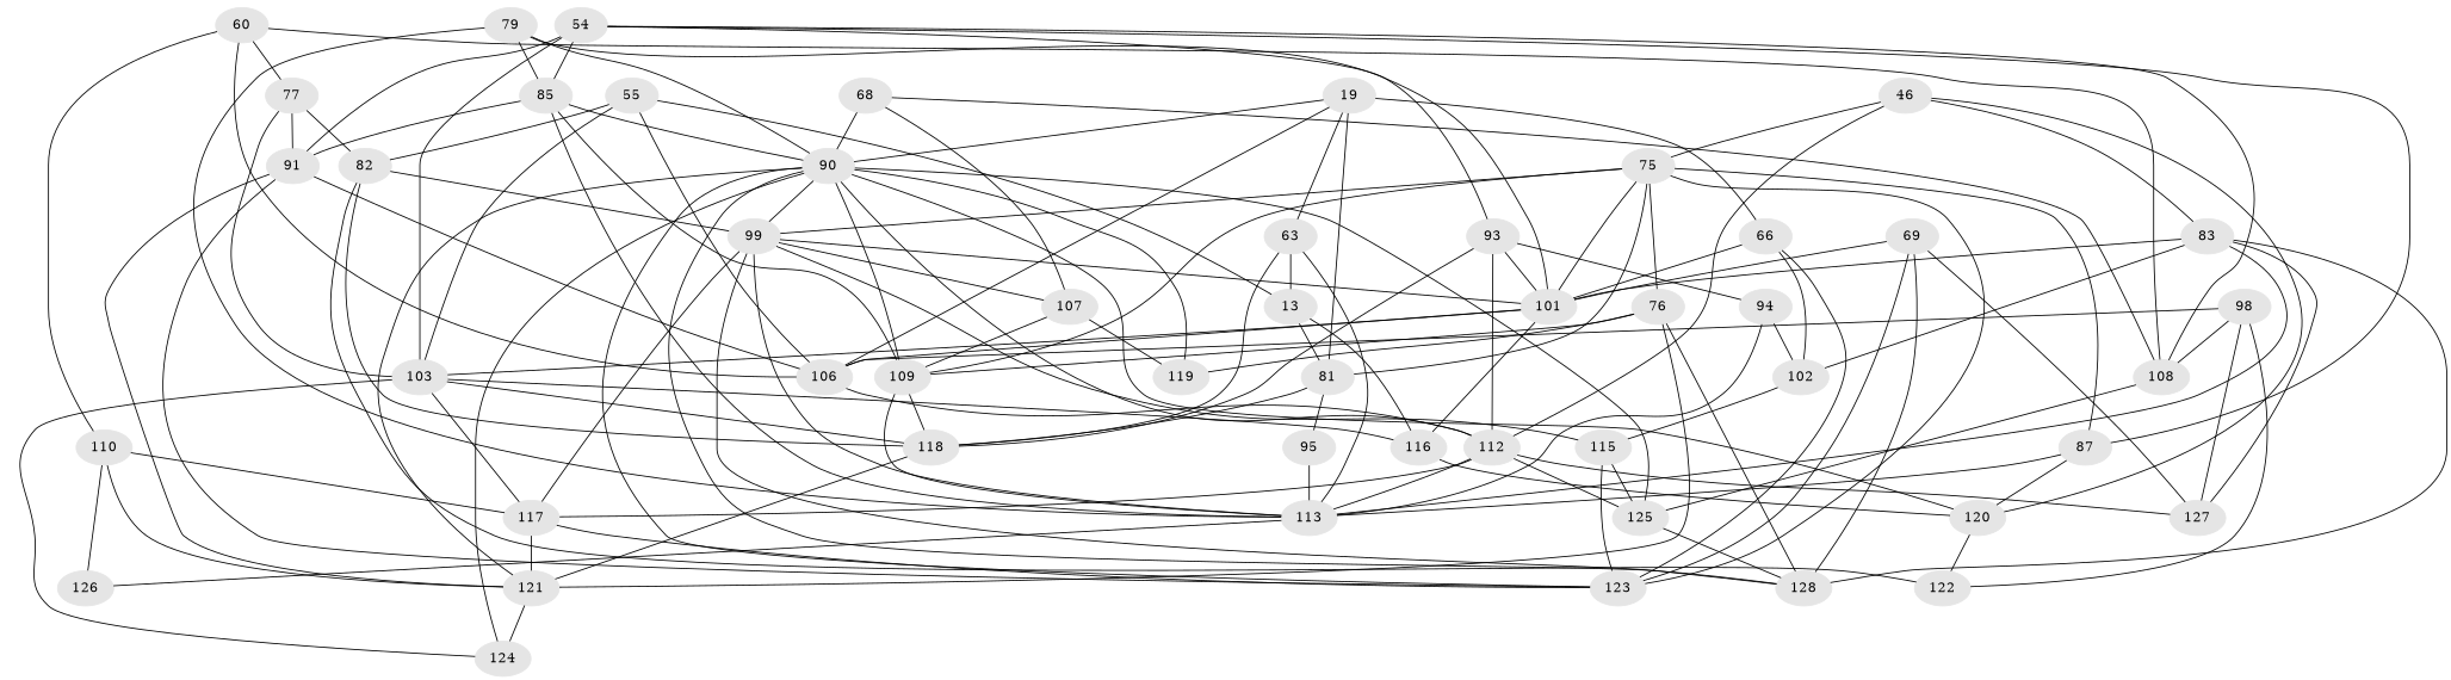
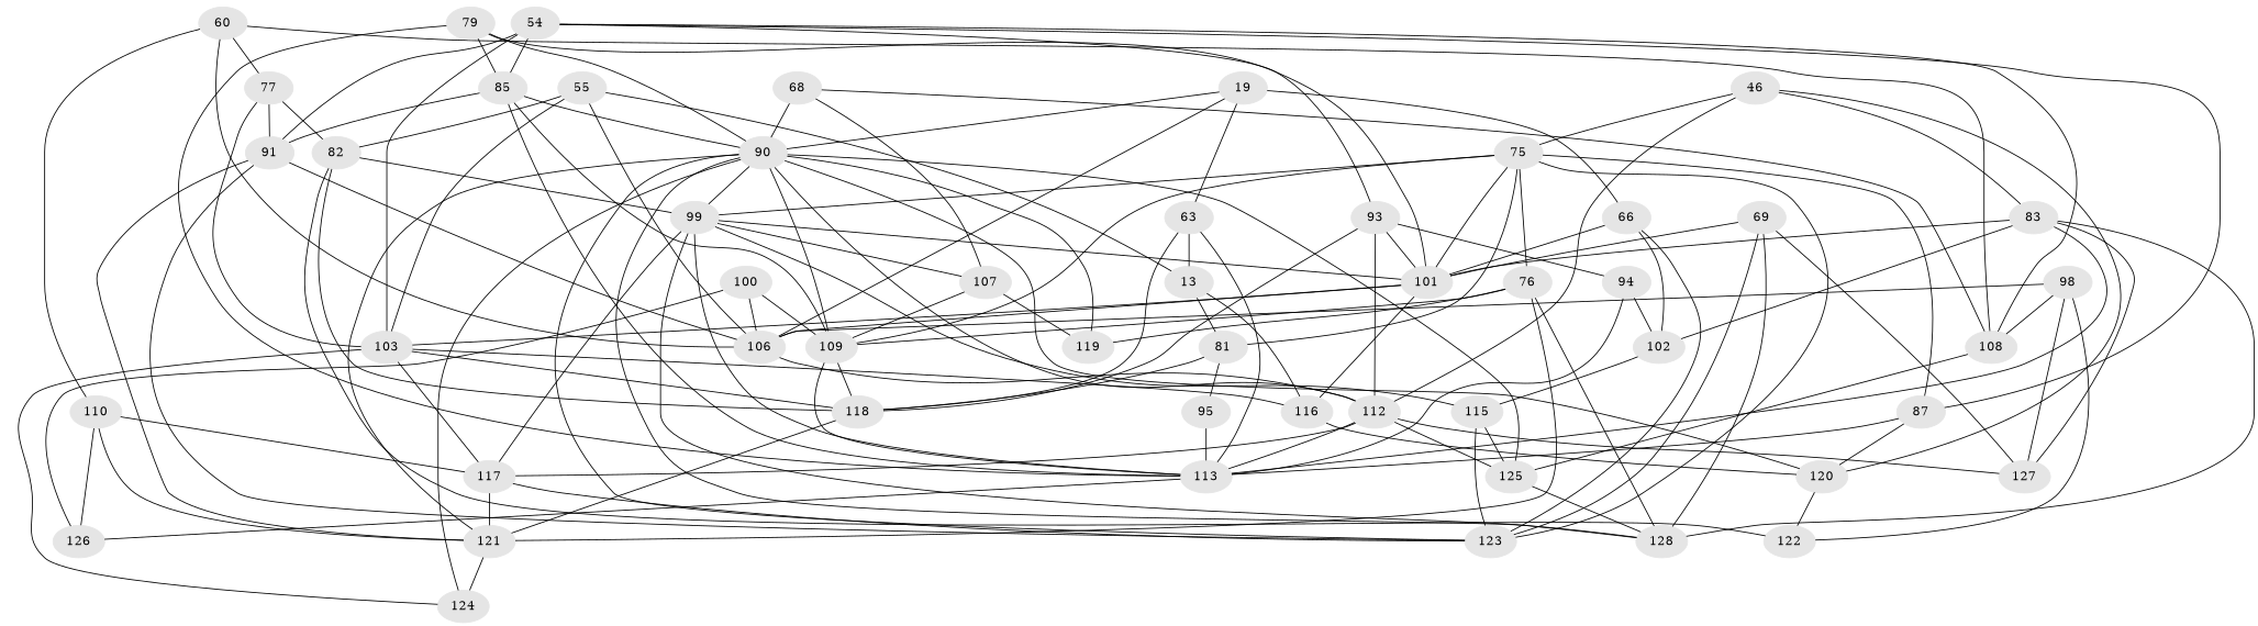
  graph {
    node [color=gray90 style=filled]
    19 [super="+9"]
    63 [super="+57"]
    66
    81 [super="+18"]
    90 [super="+44+59+71"]
    106 [super="+67"]
    n7 [label=13]
    113 [super="+104+96+84"]
    118 [super="+43+114"]
    101 [super="+74+92"]
    102
    123 [super="+35+37"]
    95
    112 [super="+2+25+32"]
    120 [super="+10"]
    128 [super="+111"]
    99 [super="+14+24"]
    109 [super="+105"]
    119
    121 [super="+48"]
    124 [super="+12"]
    125 [super="+65"]
    75 [super="+64"]
    87
    76 [super="+22"]
    46
    83 [super="+16"]
    127
    117 [super="+47"]
    122
    54 [super="+39"]
    85 [super="+52"]
    91 [super="+78"]
    93 [super="+31"]
    103 [super="+20+61+88"]
    108 [super="+34+41"]
    94
    116 [super="+33"]
    55
    82 [super="+15+53"]
    60
    77
    110 [super="+50"]
    126 [super="+97"]
    115
    68
    107 [super="+89"]
    69
    79
    98 [super="+72"]
+   100
    19 -- 63
    19 -- 66 [weight=2]
-   19 -- 81
    19 -- 90
    19 -- 106
    63 -- n7
    63 -- 113
    63 -- 118 [weight=3]
    66 -- 101
    66 -- 102
    66 -- 123
    81 -- 118
    81 -- 95 [weight=2]
    90 -- 123
    90 -- 112
    90 -- 120
    90 -- 128
    90 -- 99 [weight=2]
    90 -- 109 [weight=2]
    90 -- 119
    90 -- 121
    90 -- 124 [weight=2]
    90 -- 125
    106 -- 112
    n7 -- 81
    n7 -- 116
    113 -- 126
    118 -- 121
    101 -- 106
    101 -- 103
    101 -- 116 [weight=2]
    102 -- 115
    95 -- 113 [weight=2]
    112 -- 113 [weight=3]
    112 -- 125 [weight=2]
    112 -- 127
    112 -- 117
    120 -- 122
    99 -- 113 [weight=3]
    99 -- 101 [weight=2]
    99 -- 128 [weight=2]
    99 -- 117
    99 -- 115
    99 -- 107
    109 -- 113
    109 -- 118 [weight=3]
    121 -- 124 [weight=3]
    125 -- 128
    75 -- 81
    75 -- 101 [weight=2]
    75 -- 123 [weight=2]
    75 -- 99
    75 -- 109
    75 -- 87
    75 -- 76
    87 -- 113
    87 -- 120
    76 -- 128
    76 -- 109
    76 -- 119 [weight=2]
    76 -- 121
    46 -- 112
    46 -- 120
    46 -- 75
    46 -- 83
    83 -- 113
    83 -- 101 [weight=2]
    83 -- 102
    83 -- 128 [weight=2]
    83 -- 127
    117 -- 123
    117 -- 121
    54 -- 87
    54 -- 85
    54 -- 91 [weight=2]
    54 -- 93
    54 -- 103 [weight=2]
    54 -- 108
    85 -- 90
    85 -- 113
    85 -- 109
    85 -- 91
    91 -- 106
    91 -- 123
    91 -- 121 [weight=2]
    93 -- 118
    93 -- 101
    93 -- 112
    93 -- 94 [weight=2]
    103 -- 118 [weight=2]
    103 -- 124
    103 -- 117
    103 -- 116
    108 -- 125 [weight=3]
    94 -- 113
    94 -- 102
    116 -- 120 [weight=2]
    55 -- 106
    55 -- n7
    55 -- 103
    55 -- 82
    82 -- 118
    82 -- 99 [weight=3]
    82 -- 122 [weight=2]
    60 -- 106
    60 -- 108
    60 -- 77
    60 -- 110
    77 -- 91
    77 -- 103
    77 -- 82
    110 -- 121
    110 -- 117
    110 -- 126 [weight=3]
    115 -- 123
    115 -- 125
    68 -- 90 [weight=2]
    68 -- 108
    68 -- 107
    107 -- 109 [weight=2]
    107 -- 119
    69 -- 101
    69 -- 123
    69 -- 128
    69 -- 127
    79 -- 90
    79 -- 113
    79 -- 101
    79 -- 85
    98 -- 106
    98 -- 127
    98 -- 122
    98 -- 108 [weight=2]
+   100 -- 106
+   100 -- 109
+   100 -- 126 [weight=2]
  }
